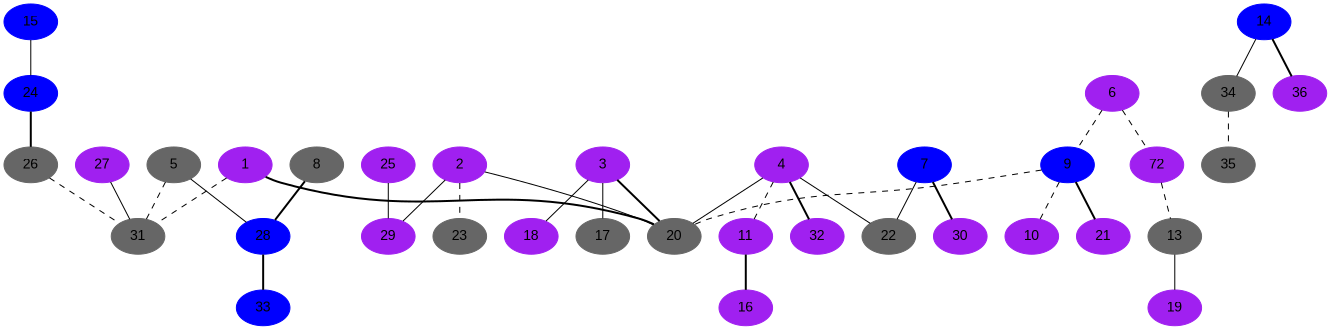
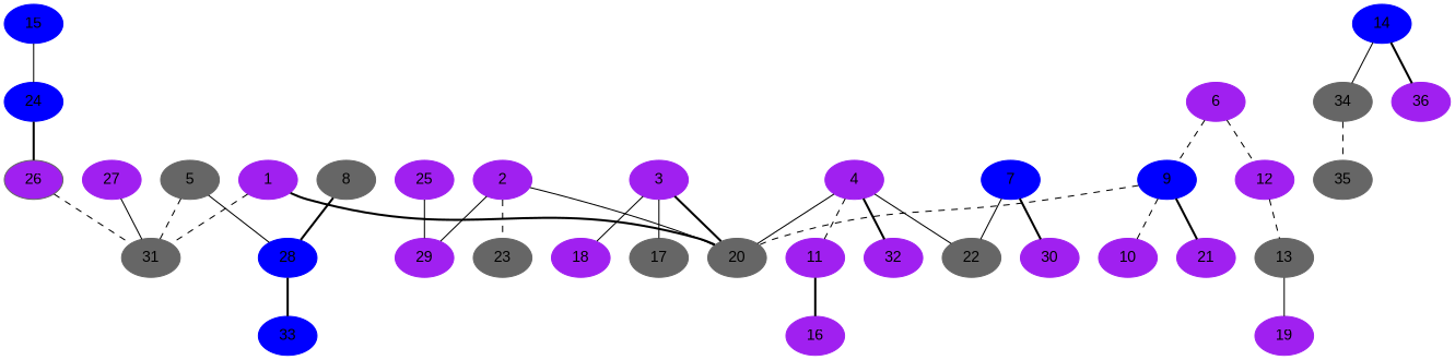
  graph {
    fontname="Liberation Sans"
    node [color=purple fontname="Liberation Sans" style=filled]
    edge [fontname="Liberation Sans" style=solid weight=1.0]
    20 [color=gray40]
    1
    31 [color=gray40]
    2
    23 [color=gray40]
    29
    3
    17 [color=gray40]
    18
    4
    11
    22 [color=gray40]
    32
    16
    5 [color=gray40]
    28 [color=blue]
    33 [color=blue]
    9 [color=blue]
    6
-   12 [label=72]
+   12
    10
    21
    13 [color=gray40]
    7 [color=blue]
    30
    8 [color=gray40]
    19
    14 [color=blue]
    34 [color=gray40]
    36
    35 [color=gray40]
    15 [color=blue]
    24 [color=blue]
-   26 [color=gray40]
+   26 [color=gray40 fillcolor=purple]
    25
    27
    1 -- 20 [style=bold]
    1 -- 31 [style=dashed]
    2 -- 20
    2 -- 23 [style=dashed]
    2 -- 29
    3 -- 20 [style=bold]
    3 -- 17
    3 -- 18
    4 -- 20
    4 -- 11 [style=dashed]
    4 -- 22
    4 -- 32 [style=bold]
    11 -- 16 [style=bold]
    5 -- 31 [style=dashed]
    5 -- 28
    28 -- 33 [style=bold]
    9 -- 20 [style=dashed]
    9 -- 10 [style=dashed]
    9 -- 21 [style=bold]
    6 -- 9 [style=dashed]
    6 -- 12 [style=dashed]
    12 -- 13 [style=dashed]
    13 -- 19
    7 -- 22
    7 -- 30 [style=bold]
    8 -- 28 [style=bold]
    14 -- 34
    14 -- 36 [style=bold]
    34 -- 35 [style=dashed]
    15 -- 24
    24 -- 26 [style=bold]
    26 -- 31 [style=dashed]
    25 -- 29
    27 -- 31
  }
